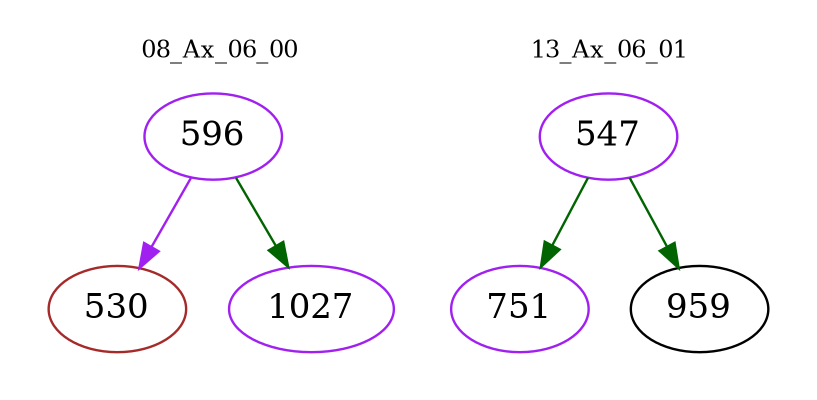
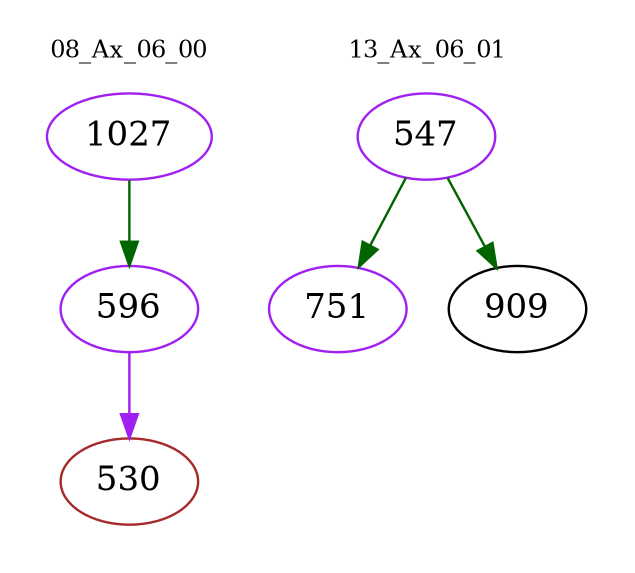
  digraph {
    node [color=purple]
    edge [color=darkgreen]
    n1 [label=596]
    n2 [color=brown label=530]
    n3 [label=1027]
    n4 [label=547]
    n5 [label=751]
-   n6 [color=black label=959]
+   n6 [color=black label=909]
    subgraph cluster_1 {
      color=white
      fontsize=10
      label="08_Ax_06_00"
      n1
      n2
      n3
    }
    subgraph cluster_2 {
      color=white
      fontsize=10
      label="13_Ax_06_01"
      n4
      n5
      n6
    }
    n1 -> n2 [color=purple]
-   n1 -> n3
+   n3 -> n1
    n4 -> n5
    n4 -> n6
  }
